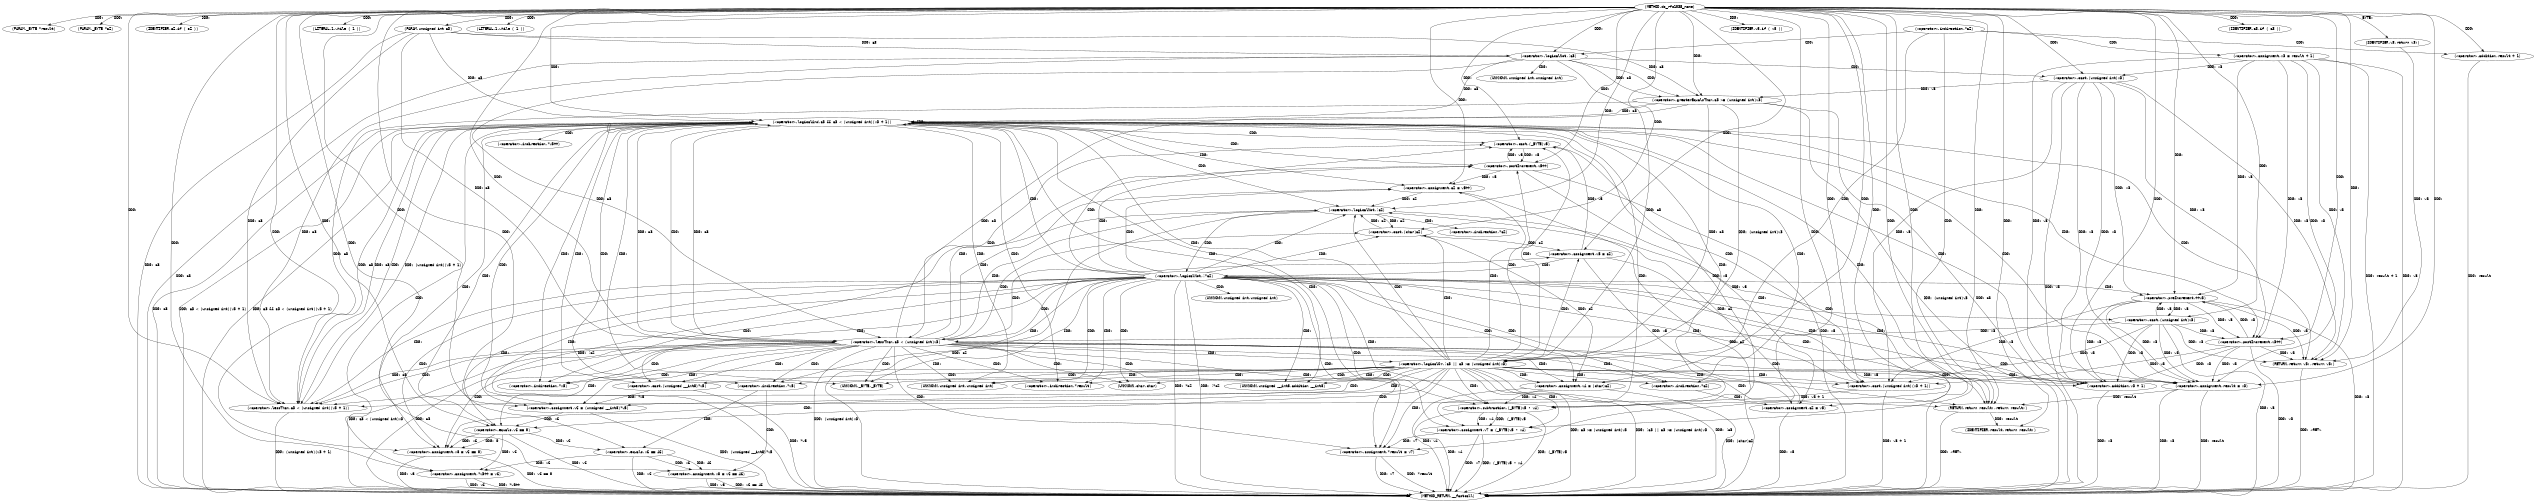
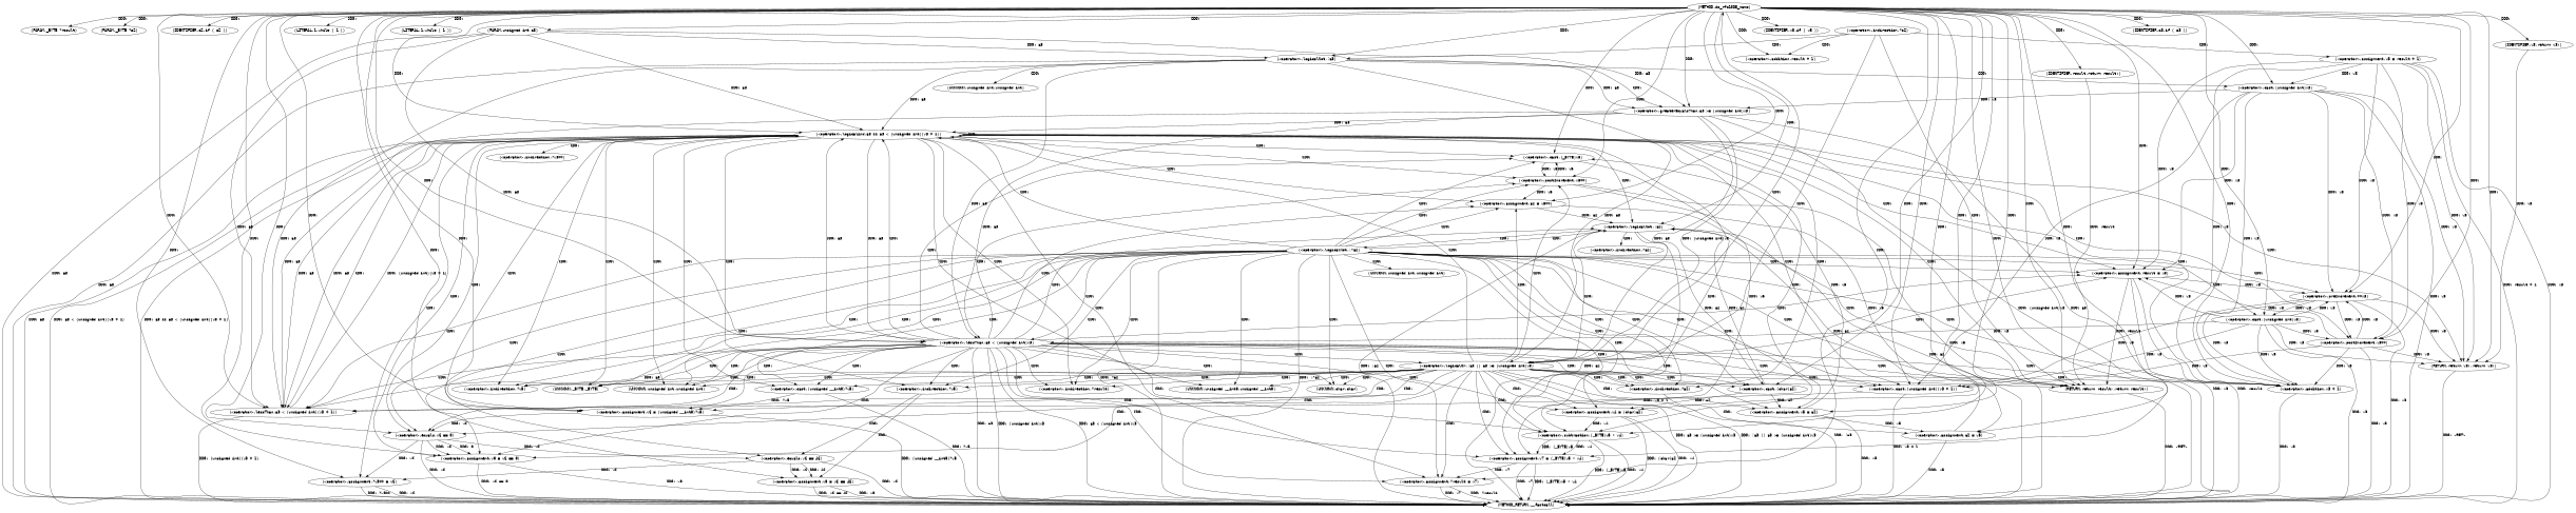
  digraph {
    fontname="DejaVu Sans Mono"
    node [fontname="DejaVu Sans Mono"]
    edge [fontname="DejaVu Sans Mono"]
    n1 [label="(METHOD,do_rfc1035_name)"]
    n2 [label="(PARAM,_BYTE *result)"]
    n3 [label="(PARAM,_BYTE *a2)"]
    n4 [label="(PARAM,unsigned int a3)"]
    n5 [label="(IDENTIFIER,a2,if ( a2 ))"]
    n6 [label="(<operator>.addition,result + 1)"]
    n7 [label="(<operator>.logicalNot,!a3)"]
    n8 [label="(<operator>.greaterEqualsThan,a3 >= (unsigned int)v3)"]
    n9 [label="(<operator>.cast,(unsigned int)v3)"]
    n10 [label="(LITERAL,1,while ( 1 ))"]
    n11 [label="(<operator>.assignment,v4 = (char)a2)"]
    n12 [label="(<operator>.cast,(char)a2)"]
    n13 [label="(<operator>.assignment,v5 = a2)"]
    n14 [label="(LITERAL,1,while ( 1 ))"]
    n15 [label="(<operator>.assignment,v6 = (unsigned __int8)*v5)"]
    n16 [label="(<operator>.assignment,v7 = (_BYTE)v5 - v4)"]
    n17 [label="(<operator>.subtraction,(_BYTE)v5 - v4)"]
    n18 [label="(<operator>.cast,(_BYTE)v5)"]
    n19 [label="(<operator>.assignment,v8 = v6 == 0)"]
    n20 [label="(<operator>.equals,v6 == 0)"]
    n21 [label="(<operator>.assignment,v8 = v6 == 46)"]
    n22 [label="(<operator>.equals,v6 == 46)"]
    n23 [label="(<operator>.assignment,a2 = v5++)"]
    n24 [label="(<operator>.postIncrement,v5++)"]
    n25 [label="(IDENTIFIER,v8,if ( v8 ))"]
    n26 [label="(<operator>.logicalAnd,a3 && a3 < (unsigned int)(v3 + 1))"]
    n27 [label="(<operator>.lessThan,a3 < (unsigned int)(v3 + 1))"]
    n28 [label="(<operator>.cast,(unsigned int)(v3 + 1))"]
    n29 [label="(<operator>.addition,v3 + 1)"]
    n30 [label="(RETURN,return v3;,return v3;)"]
    n31 [label="(IDENTIFIER,v3,return v3;)"]
    n32 [label="(<operator>.assignment,*v3++ = v6)"]
    n33 [label="(<operator>.postIncrement,v3++)"]
    n34 [label="(<operator>.assignment,*result = v7)"]
    n35 [label="(<operator>.assignment,a2 = v5)"]
    n36 [label="(<operator>.assignment,result = v3)"]
    n37 [label="(<operator>.logicalNot,!a2)"]
    n38 [label="(<operator>.preIncrement,++v3)"]
    n39 [label="(IDENTIFIER,a3,if ( a3 ))"]
    n40 [label="(<operator>.lessThan,a3 < (unsigned int)v3)"]
    n41 [label="(<operator>.cast,(unsigned int)v3)"]
    n42 [label="(RETURN,return result;,return result;)"]
    n43 [label="(IDENTIFIER,result,return result;)"]
    n44 [label="(METHOD_RETURN,__fastcall)"]
    n45 [label="(<operator>.assignment,v3 = result + 1)"]
    n46 [label="(<operator>.logicalOr,!a3 || a3 >= (unsigned int)v3)"]
    n47 [label="(UNKNOWN,unsigned int,unsigned int)"]
    n48 [label="(<operator>.cast,(unsigned __int8)*v5)"]
-   n49 [label="(UNKNOWN,unsigned __int8,addition __int8)"]
+   n49 [label="(UNKNOWN,unsigned __int8,unsigned __int8)"]
    n50 [label="(<operator>.indirection,*v5)"]
    n51 [label="(UNKNOWN,_BYTE,_BYTE)"]
    n52 [label="(<operator>.indirection,*v5)"]
    n53 [label="(UNKNOWN,unsigned int,unsigned int)"]
    n54 [label="(<operator>.indirection,*result)"]
    n55 [label="(<operator>.indirection,*a2)"]
    n56 [label="(<operator>.indirection,*v3++)"]
    n57 [label="(<operator>.logicalNot,!*a2)"]
    n58 [label="(<operator>.indirection,*a2)"]
    n59 [label="(UNKNOWN,char,char)"]
    n60 [label="(UNKNOWN,unsigned int,unsigned int)"]
    n61 [label="(<operator>.indirection,*a2)"]
    n1 -> n2 [label="DDG: "]
    n1 -> n3 [label="DDG: "]
    n1 -> n4 [label="DDG: "]
    n1 -> n5 [label="DDG: "]
    n1 -> n6 [label="DDG: "]
    n1 -> n7 [label="DDG: "]
    n1 -> n8 [label="DDG: "]
    n1 -> n9 [label="DDG: "]
    n1 -> n10 [label="DDG: "]
    n1 -> n11 [label="DDG: "]
    n1 -> n12 [label="DDG: "]
    n1 -> n13 [label="DDG: "]
    n1 -> n14 [label="DDG: "]
    n1 -> n15 [label="DDG: "]
    n1 -> n16 [label="DDG: "]
    n1 -> n17 [label="DDG: "]
    n1 -> n18 [label="DDG: "]
    n1 -> n19 [label="DDG: "]
    n1 -> n20 [label="DDG: "]
    n1 -> n21 [label="DDG: "]
    n1 -> n22 [label="DDG: "]
    n1 -> n23 [label="DDG: "]
    n1 -> n24 [label="DDG: "]
    n1 -> n25 [label="DDG: "]
    n1 -> n26 [label="DDG: "]
    n1 -> n27 [label="DDG: "]
    n1 -> n28 [label="DDG: "]
    n1 -> n29 [label="DDG: "]
    n1 -> n30 [label="DDG: "]
-   n1 -> n31 [label="BYTE: "]
+   n1 -> n31 [label="DDG: "]
    n1 -> n32 [label="DDG: "]
    n1 -> n33 [label="DDG: "]
    n1 -> n34 [label="DDG: "]
    n1 -> n35 [label="DDG: "]
    n1 -> n36 [label="DDG: "]
    n1 -> n37 [label="DDG: "]
    n1 -> n38 [label="DDG: "]
    n1 -> n39 [label="DDG: "]
    n1 -> n40 [label="DDG: "]
    n1 -> n41 [label="DDG: "]
    n1 -> n42 [label="DDG: "]
    n1 -> n43 [label="DDG: "]
    n4 -> n7 [label="DDG: a3"]
    n4 -> n8 [label="DDG: a3"]
    n4 -> n26 [label="DDG: a3"]
    n4 -> n27 [label="DDG: a3"]
    n4 -> n40 [label="DDG: a3"]
    n4 -> n44 [label="DDG: a3"]
-   n6 -> n44 [label="DDG: result"]
    n7 -> n8 [label="DDG: a3"]
    n7 -> n8 [label="CDG: "]
    n7 -> n9 [label="CDG: "]
    n7 -> n26 [label="DDG: a3"]
    n7 -> n27 [label="DDG: a3"]
    n7 -> n40 [label="DDG: a3"]
    n7 -> n44 [label="DDG: a3"]
    n7 -> n46 [label="DDG: a3"]
    n7 -> n47 [label="CDG: "]
    n8 -> n26 [label="DDG: a3"]
    n8 -> n27 [label="DDG: a3"]
    n8 -> n40 [label="DDG: a3"]
    n8 -> n44 [label="DDG: (unsigned int)v3"]
    n8 -> n44 [label="DDG: a3"]
    n8 -> n46 [label="DDG: a3"]
    n8 -> n46 [label="DDG: (unsigned int)v3"]
    n9 -> n8 [label="DDG: v3"]
    n9 -> n28 [label="DDG: v3"]
    n9 -> n29 [label="DDG: v3"]
    n9 -> n30 [label="DDG: v3"]
    n9 -> n33 [label="DDG: v3"]
    n9 -> n36 [label="DDG: v3"]
    n9 -> n38 [label="DDG: v3"]
    n9 -> n44 [label="DDG: v3"]
    n11 -> n17 [label="DDG: v4"]
    n11 -> n44 [label="DDG: (char)a2"]
    n11 -> n44 [label="DDG: v4"]
    n12 -> n11 [label="DDG: a2"]
    n12 -> n13 [label="DDG: a2"]
    n12 -> n37 [label="DDG: a2"]
    n13 -> n18 [label="DDG: v5"]
    n13 -> n35 [label="DDG: v5"]
    n13 -> n44 [label="DDG: v5"]
    n15 -> n20 [label="DDG: v6"]
    n15 -> n44 [label="DDG: (unsigned __int8)*v5"]
    n16 -> n34 [label="DDG: v7"]
    n16 -> n44 [label="DDG: v7"]
    n16 -> n44 [label="DDG: (_BYTE)v5 - v4"]
    n17 -> n16 [label="DDG: (_BYTE)v5"]
    n17 -> n16 [label="DDG: v4"]
    n17 -> n44 [label="DDG: (_BYTE)v5"]
    n17 -> n44 [label="DDG: v4"]
    n18 -> n17 [label="DDG: v5"]
    n18 -> n24 [label="DDG: v5"]
    n19 -> n44 [label="DDG: v6 == 0"]
    n19 -> n44 [label="DDG: v8"]
    n20 -> n19 [label="DDG: v6"]
    n20 -> n19 [label="DDG: 0"]
    n20 -> n22 [label="DDG: v6"]
    n20 -> n32 [label="DDG: v6"]
    n20 -> n44 [label="DDG: v6"]
    n21 -> n44 [label="DDG: v6 == 46"]
    n21 -> n44 [label="DDG: v8"]
    n22 -> n21 [label="DDG: v6"]
    n22 -> n21 [label="DDG: 46"]
    n22 -> n32 [label="DDG: v6"]
    n22 -> n44 [label="DDG: v6"]
    n23 -> n37 [label="DDG: a2"]
    n23 -> n44 [label="DDG: a2"]
    n24 -> n18 [label="DDG: v5"]
    n24 -> n23 [label="DDG: v5"]
    n24 -> n35 [label="DDG: v5"]
    n24 -> n44 [label="DDG: v5"]
    n26 -> n15 [label="CDG: "]
    n26 -> n16 [label="CDG: "]
    n26 -> n17 [label="CDG: "]
    n26 -> n18 [label="CDG: "]
    n26 -> n19 [label="CDG: "]
    n26 -> n20 [label="CDG: "]
    n26 -> n23 [label="CDG: "]
    n26 -> n24 [label="CDG: "]
    n26 -> n26 [label="CDG: "]
    n26 -> n27 [label="DDG: a3"]
    n26 -> n27 [label="CDG: "]
    n26 -> n28 [label="CDG: "]
    n26 -> n29 [label="CDG: "]
    n26 -> n30 [label="CDG: "]
    n26 -> n32 [label="CDG: "]
    n26 -> n33 [label="CDG: "]
    n26 -> n34 [label="CDG: "]
    n26 -> n36 [label="CDG: "]
    n26 -> n37 [label="CDG: "]
    n26 -> n40 [label="DDG: a3"]
    n26 -> n42 [label="CDG: "]
    n26 -> n44 [label="DDG: a3 && a3 < (unsigned int)(v3 + 1)"]
    n26 -> n44 [label="DDG: a3"]
    n26 -> n44 [label="DDG: a3 < (unsigned int)(v3 + 1)"]
    n26 -> n48 [label="CDG: "]
    n26 -> n49 [label="CDG: "]
    n26 -> n50 [label="CDG: "]
    n26 -> n51 [label="CDG: "]
    n26 -> n52 [label="CDG: "]
    n26 -> n53 [label="CDG: "]
    n26 -> n54 [label="CDG: "]
    n26 -> n55 [label="CDG: "]
    n26 -> n56 [label="CDG: "]
    n27 -> n26 [label="DDG: a3"]
    n27 -> n26 [label="DDG: (unsigned int)(v3 + 1)"]
    n27 -> n44 [label="DDG: (unsigned int)(v3 + 1)"]
    n28 -> n27 [label="DDG: v3 + 1"]
    n28 -> n44 [label="DDG: v3 + 1"]
    n29 -> n44 [label="DDG: v3"]
    n30 -> n44 [label="DDG: <RET>"]
    n31 -> n30 [label="DDG: v3"]
    n32 -> n44 [label="DDG: *v3++"]
    n32 -> n44 [label="DDG: v6"]
    n33 -> n28 [label="DDG: v3"]
    n33 -> n29 [label="DDG: v3"]
    n33 -> n30 [label="DDG: v3"]
    n33 -> n36 [label="DDG: v3"]
    n33 -> n38 [label="DDG: v3"]
    n33 -> n44 [label="DDG: v3"]
    n34 -> n44 [label="DDG: *result"]
    n34 -> n44 [label="DDG: v7"]
    n35 -> n37 [label="DDG: a2"]
    n35 -> n44 [label="DDG: v5"]
    n36 -> n42 [label="DDG: result"]
    n36 -> n44 [label="DDG: v3"]
    n36 -> n44 [label="DDG: result"]
    n37 -> n12 [label="DDG: a2"]
    n37 -> n42 [label="CDG: "]
    n37 -> n44 [label="DDG: !a2"]
    n37 -> n44 [label="DDG: a2"]
    n37 -> n57 [label="CDG: "]
    n37 -> n58 [label="CDG: "]
    n38 -> n28 [label="DDG: v3"]
    n38 -> n29 [label="DDG: v3"]
    n38 -> n30 [label="DDG: v3"]
    n38 -> n33 [label="DDG: v3"]
-   n38 -> n36 [label="DDG: v3"]
+   n36 -> n38 [label="DDG: v3"]
    n38 -> n41 [label="DDG: v3"]
    n38 -> n44 [label="DDG: v3"]
    n40 -> n11 [label="CDG: "]
    n40 -> n12 [label="CDG: "]
    n40 -> n13 [label="CDG: "]
    n40 -> n15 [label="CDG: "]
+   n40 -> n16 [label="CDG: "]
    n40 -> n17 [label="CDG: "]
    n40 -> n18 [label="CDG: "]
    n40 -> n19 [label="CDG: "]
    n40 -> n20 [label="CDG: "]
    n40 -> n23 [label="CDG: "]
    n40 -> n24 [label="CDG: "]
    n40 -> n26 [label="DDG: a3"]
    n40 -> n26 [label="CDG: "]
    n40 -> n27 [label="DDG: a3"]
    n40 -> n27 [label="CDG: "]
    n40 -> n28 [label="CDG: "]
    n40 -> n29 [label="CDG: "]
    n40 -> n34 [label="CDG: "]
    n40 -> n36 [label="CDG: "]
    n40 -> n37 [label="CDG: "]
    n40 -> n42 [label="CDG: "]
    n40 -> n44 [label="DDG: a3"]
    n40 -> n44 [label="DDG: (unsigned int)v3"]
    n40 -> n44 [label="DDG: a3 < (unsigned int)v3"]
    n40 -> n46 [label="CDG: "]
    n40 -> n48 [label="CDG: "]
    n40 -> n50 [label="CDG: "]
    n40 -> n51 [label="CDG: "]
    n40 -> n52 [label="CDG: "]
    n40 -> n53 [label="CDG: "]
    n40 -> n54 [label="CDG: "]
    n40 -> n55 [label="CDG: "]
    n40 -> n59 [label="CDG: "]
    n41 -> n28 [label="DDG: v3"]
    n41 -> n29 [label="DDG: v3"]
    n41 -> n30 [label="DDG: v3"]
    n41 -> n33 [label="DDG: v3"]
    n41 -> n36 [label="DDG: v3"]
    n41 -> n38 [label="DDG: v3"]
    n41 -> n40 [label="DDG: v3"]
    n41 -> n44 [label="DDG: v3"]
    n42 -> n44 [label="DDG: <RET>"]
-   n42 -> n43 [label="DDG: result"]
+   n43 -> n42 [label="DDG: result"]
    n45 -> n9 [label="DDG: v3"]
    n45 -> n29 [label="DDG: v3"]
    n45 -> n30 [label="DDG: v3"]
    n45 -> n33 [label="DDG: v3"]
    n45 -> n36 [label="DDG: v3"]
    n45 -> n38 [label="DDG: v3"]
    n45 -> n44 [label="DDG: result + 1"]
    n45 -> n44 [label="DDG: v3"]
    n46 -> n11 [label="CDG: "]
    n46 -> n12 [label="CDG: "]
    n46 -> n13 [label="CDG: "]
    n46 -> n15 [label="CDG: "]
    n46 -> n16 [label="CDG: "]
    n46 -> n17 [label="CDG: "]
-   n46 -> n18 [label="CDG: "]
+   n46 -> n1 [label="CDG: "]
    n46 -> n19 [label="CDG: "]
    n46 -> n20 [label="CDG: "]
    n46 -> n23 [label="CDG: "]
    n46 -> n24 [label="CDG: "]
    n46 -> n26 [label="CDG: "]
    n46 -> n27 [label="CDG: "]
    n46 -> n28 [label="CDG: "]
    n46 -> n29 [label="CDG: "]
    n46 -> n34 [label="CDG: "]
    n46 -> n36 [label="CDG: "]
    n46 -> n37 [label="CDG: "]
    n46 -> n42 [label="CDG: "]
    n46 -> n44 [label="DDG: a3 >= (unsigned int)v3"]
    n46 -> n44 [label="DDG: !a3 || a3 >= (unsigned int)v3"]
    n46 -> n44 [label="DDG: !a3"]
    n46 -> n48 [label="CDG: "]
    n46 -> n49 [label="CDG: "]
    n46 -> n50 [label="CDG: "]
    n46 -> n51 [label="CDG: "]
    n46 -> n52 [label="CDG: "]
    n46 -> n53 [label="CDG: "]
    n46 -> n54 [label="CDG: "]
    n46 -> n55 [label="CDG: "]
    n46 -> n59 [label="CDG: "]
    n48 -> n15 [label="DDG: *v5"]
    n48 -> n44 [label="DDG: *v5"]
    n52 -> n21 [label="CDG: "]
    n52 -> n22 [label="CDG: "]
    n55 -> n35 [label="CDG: "]
    n57 -> n11 [label="CDG: "]
    n57 -> n12 [label="CDG: "]
-   n13 -> n57 [label="CDG: "]
+   n57 -> n13 [label="CDG: "]
    n57 -> n15 [label="CDG: "]
    n57 -> n16 [label="CDG: "]
    n57 -> n17 [label="CDG: "]
    n57 -> n18 [label="CDG: "]
    n57 -> n19 [label="CDG: "]
    n57 -> n20 [label="CDG: "]
    n57 -> n23 [label="CDG: "]
    n57 -> n24 [label="CDG: "]
    n57 -> n26 [label="CDG: "]
    n57 -> n27 [label="CDG: "]
    n57 -> n28 [label="CDG: "]
    n57 -> n29 [label="CDG: "]
    n57 -> n34 [label="CDG: "]
    n57 -> n36 [label="CDG: "]
    n57 -> n37 [label="CDG: "]
    n57 -> n38 [label="CDG: "]
    n57 -> n40 [label="CDG: "]
    n57 -> n41 [label="CDG: "]
    n57 -> n42 [label="CDG: "]
    n57 -> n44 [label="DDG: *a2"]
    n57 -> n44 [label="DDG: !*a2"]
    n57 -> n48 [label="CDG: "]
    n57 -> n49 [label="CDG: "]
    n57 -> n50 [label="CDG: "]
    n57 -> n51 [label="CDG: "]
    n57 -> n52 [label="CDG: "]
    n57 -> n53 [label="CDG: "]
    n57 -> n54 [label="CDG: "]
    n57 -> n55 [label="CDG: "]
    n57 -> n59 [label="CDG: "]
    n57 -> n60 [label="CDG: "]
    n61 -> n6 [label="CDG: "]
    n61 -> n7 [label="CDG: "]
    n61 -> n42 [label="CDG: "]
    n61 -> n45 [label="CDG: "]
    n61 -> n46 [label="CDG: "]
  }
